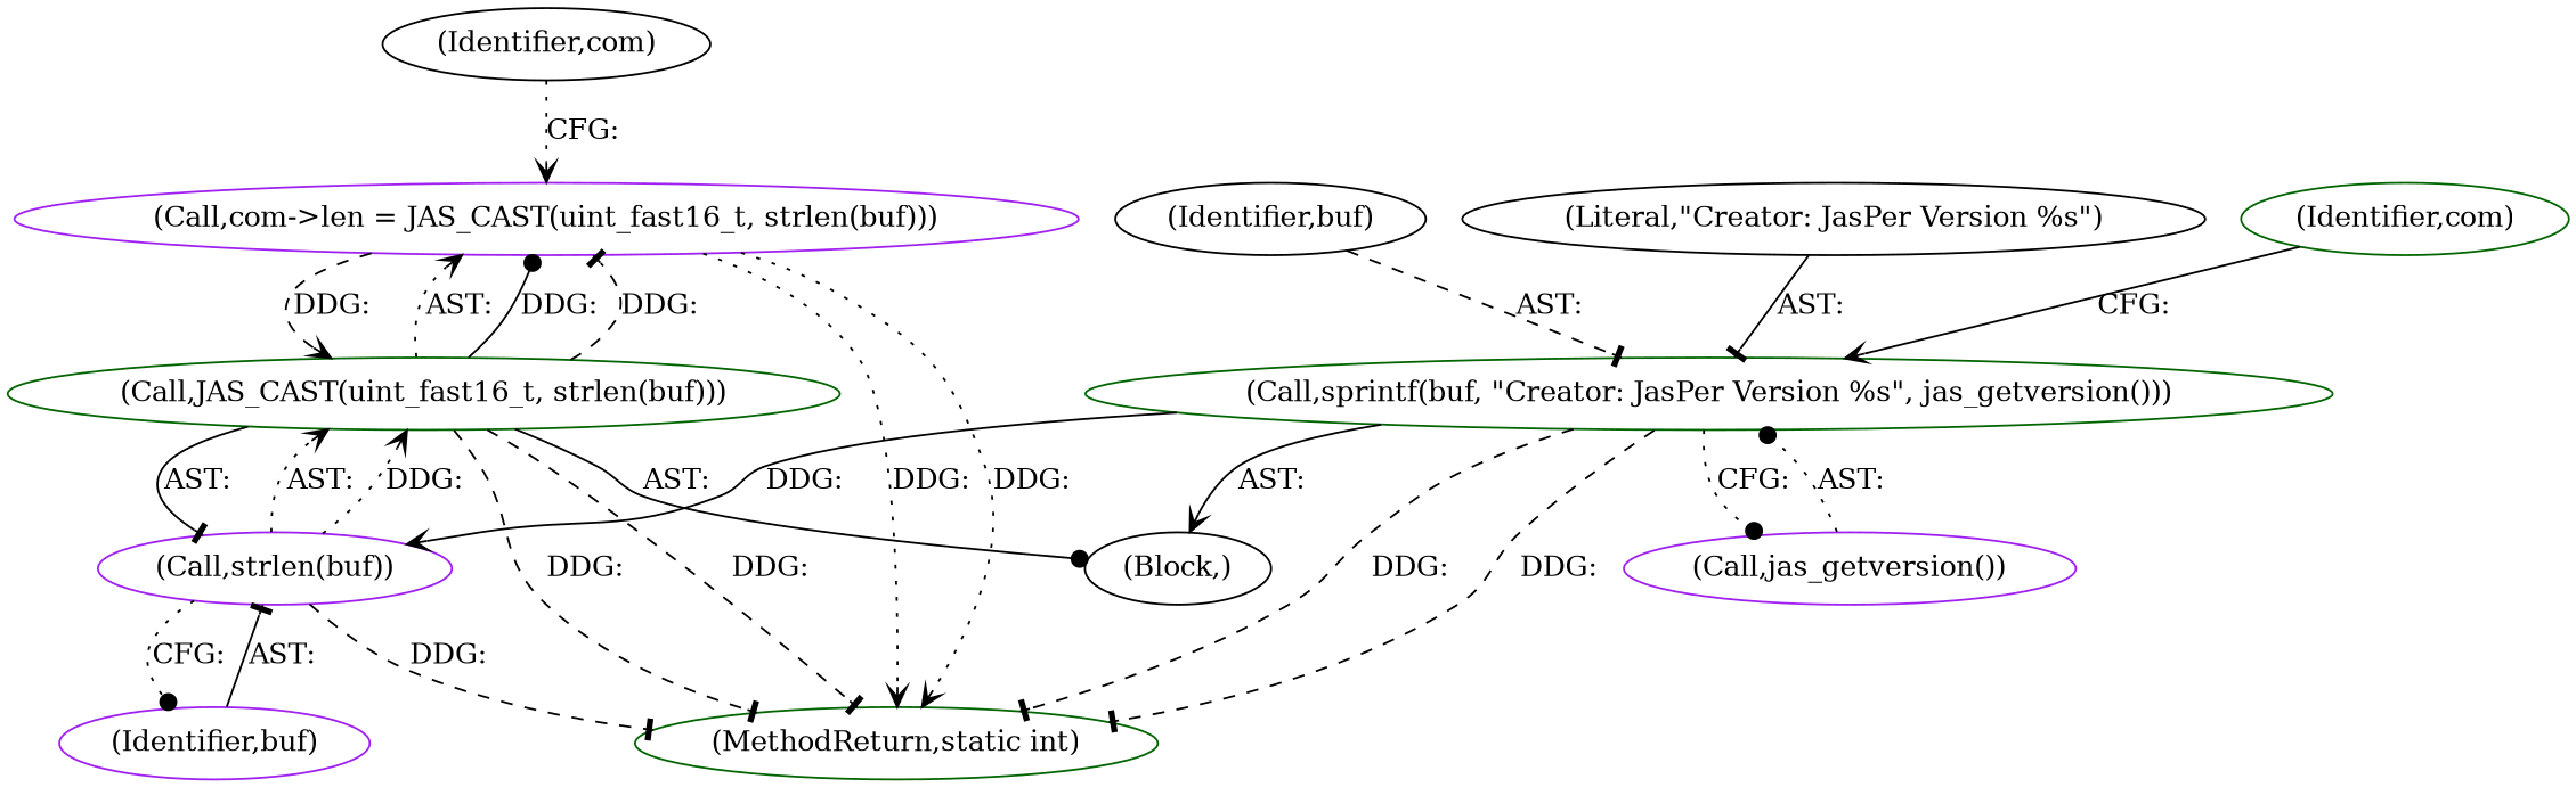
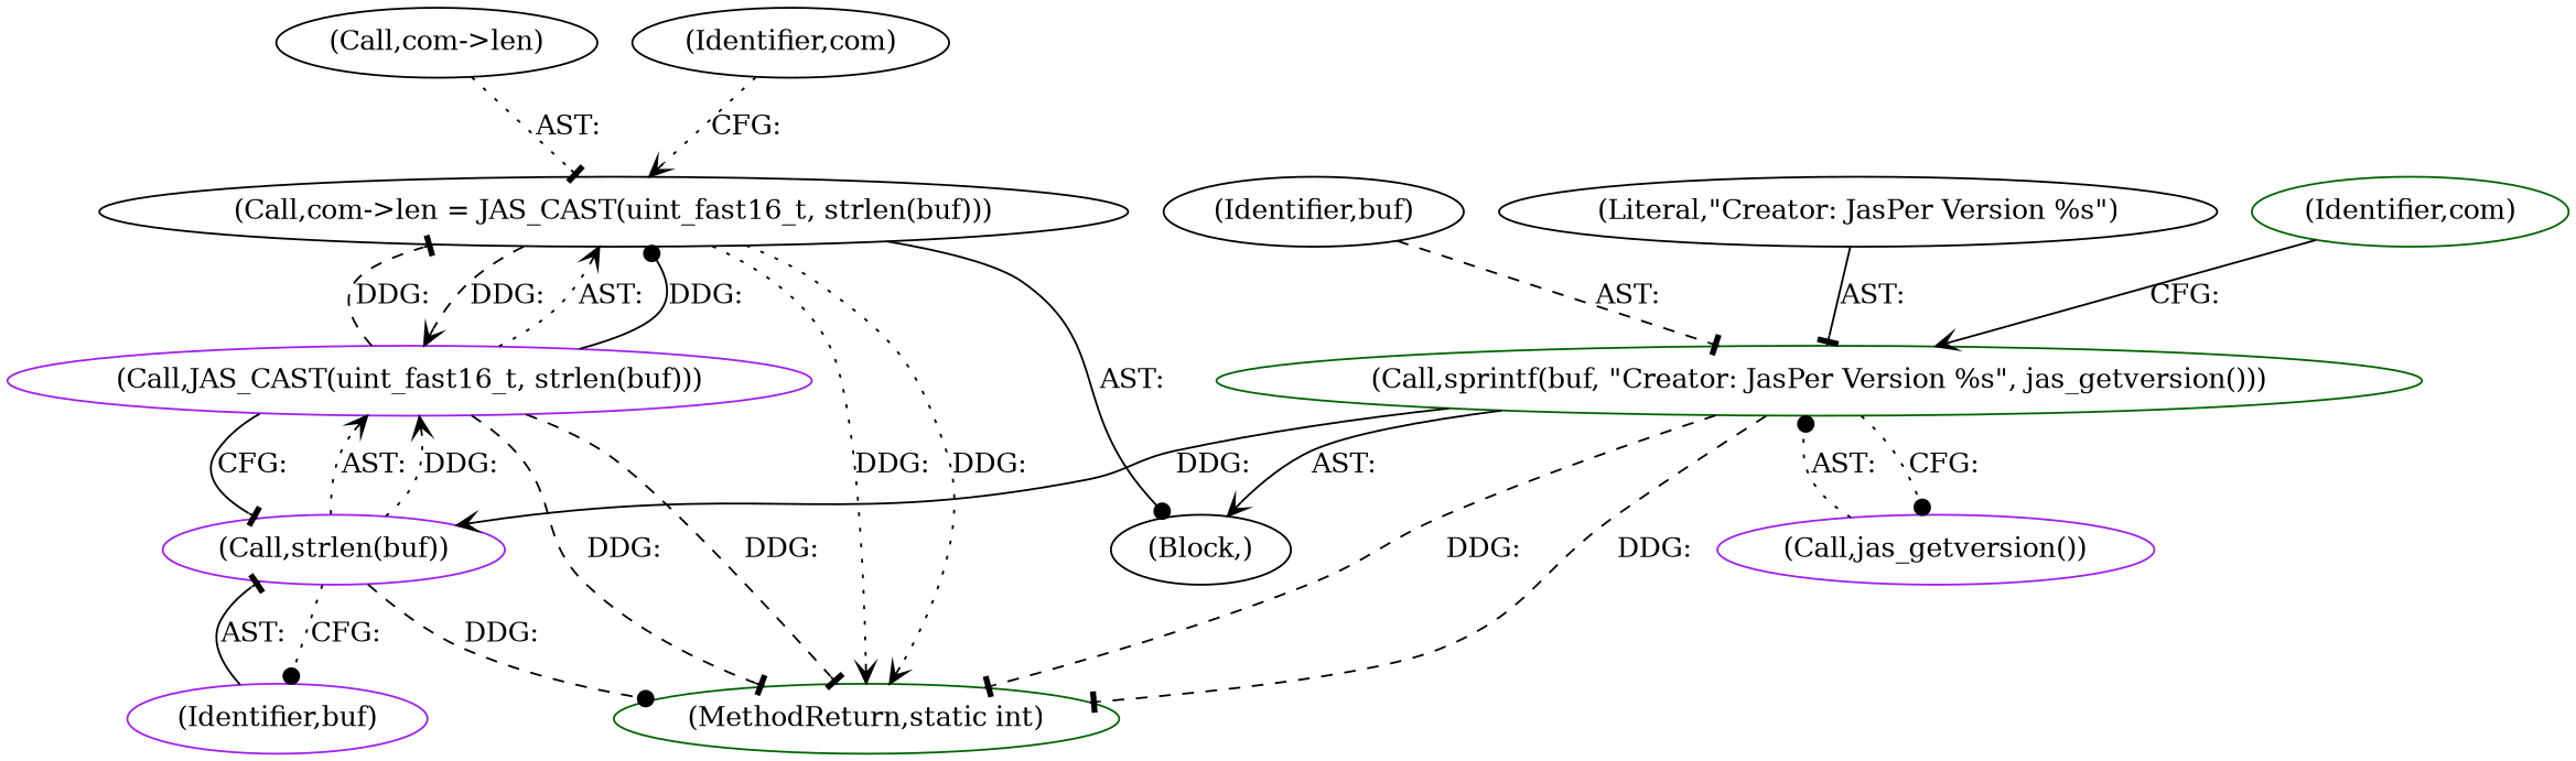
  digraph {
    node [color=black]
    edge [arrowhead=tee style=dotted]
-   n1 [color=purple label="(Call,com->len = JAS_CAST(uint_fast16_t, strlen(buf)))"]
-   n2 [color=darkgreen label="(Call,JAS_CAST(uint_fast16_t, strlen(buf)))"]
+   n1 [label="(Call,com->len = JAS_CAST(uint_fast16_t, strlen(buf)))"]
+   n2 [color=purple label="(Call,JAS_CAST(uint_fast16_t, strlen(buf)))"]
    n3 [color=darkgreen label="(MethodReturn,static int)"]
    n4 [label="(Block,)"]
    n5 [color=purple label="(Call,strlen(buf))"]
    n6 [color=purple label="(Identifier,buf)"]
    n7 [color=darkgreen label="(Call,sprintf(buf, \"Creator: JasPer Version %s\", jas_getversion()))"]
    n8 [color=purple label="(Call,jas_getversion())"]
    n9 [label="(Identifier,buf)"]
    n10 [label="(Literal,\"Creator: JasPer Version %s\")"]
    n11 [color=darkgreen label="(Identifier,com)"]
+   n12 [label="(Call,com->len)"]
    n13 [label="(Identifier,com)"]
    n1 -> n2 [arrowhead=vee label="DDG: " style=dashed]
    n1 -> n3 [arrowhead=vee label="DDG: "]
    n1 -> n3 [arrowhead=vee label="DDG: "]
-   n2 -> n4 [arrowhead=dot label="AST: " style=solid]
+   n1 -> n4 [arrowhead=dot label="AST: " style=solid]
    n2 -> n1 [arrowhead=vee label="AST: "]
    n2 -> n1 [arrowhead=dot label="DDG: " style=solid]
    n2 -> n1 [label="DDG: " style=dashed]
    n2 -> n3 [label="DDG: " style=dashed]
    n2 -> n3 [label="DDG: " style=dashed]
-   n2 -> n5 [label="AST: " style=solid]
+   n2 -> n5 [label="CFG: " style=solid]
    n5 -> n2 [arrowhead=vee label="AST: "]
    n5 -> n2 [arrowhead=vee label="DDG: "]
-   n5 -> n3 [label="DDG: " style=dashed]
+   n5 -> n3 [arrowhead=dot label="DDG: " style=dashed]
    n5 -> n6 [arrowhead=dot label="CFG: "]
    n6 -> n5 [label="AST: " style=solid]
    n7 -> n3 [label="DDG: " style=dashed]
    n7 -> n3 [label="DDG: " style=dashed]
    n7 -> n4 [arrowhead=vee label="AST: " style=solid]
    n7 -> n5 [arrowhead=vee label="DDG: " style=solid]
    n7 -> n8 [arrowhead=dot label="CFG: "]
    n8 -> n7 [arrowhead=dot label="AST: "]
    n9 -> n7 [label="AST: " style=dashed]
    n10 -> n7 [label="AST: " style=solid]
    n11 -> n7 [arrowhead=vee label="CFG: " style=solid]
+   n12 -> n1 [label="AST: "]
    n13 -> n1 [arrowhead=vee label="CFG: "]
  }
